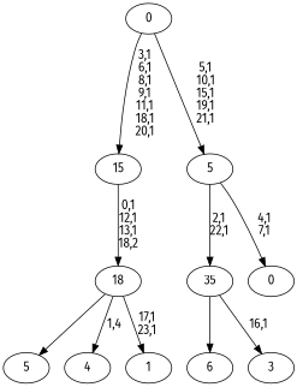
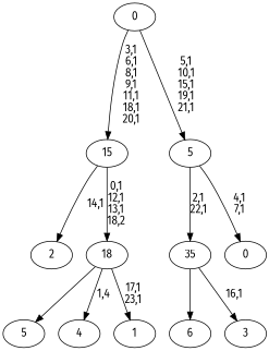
  digraph {
    fontname="Fira Sans"
    node [fontname="Fira Sans"]
    edge [fontname="Fira Sans"]
    n1 [label=6]
    n2 [label=5]
    n3 [label=4]
    n4 [label=3]
    n5 [label=35]
+   n6 [label=2]
    n7 [label=1]
    18
    15
    n10 [label=0]
    5
    0
    n5 -> n1
    n5 -> n4 [label="16,1"]
    18 -> n2
    18 -> n3 [label="1,4"]
    18 -> n7 [label="17,1\n23,1"]
+   15 -> n6 [label="14,1"]
    15 -> 18 [label="0,1\n12,1\n13,1\n18,2"]
    5 -> n5 [label="2,1\n22,1"]
    5 -> n10 [label="4,1\n7,1"]
    0 -> 15 [label="3,1\n6,1\n8,1\n9,1\n11,1\n18,1\n20,1"]
    0 -> 5 [label="5,1\n10,1\n15,1\n19,1\n21,1"]
  }
